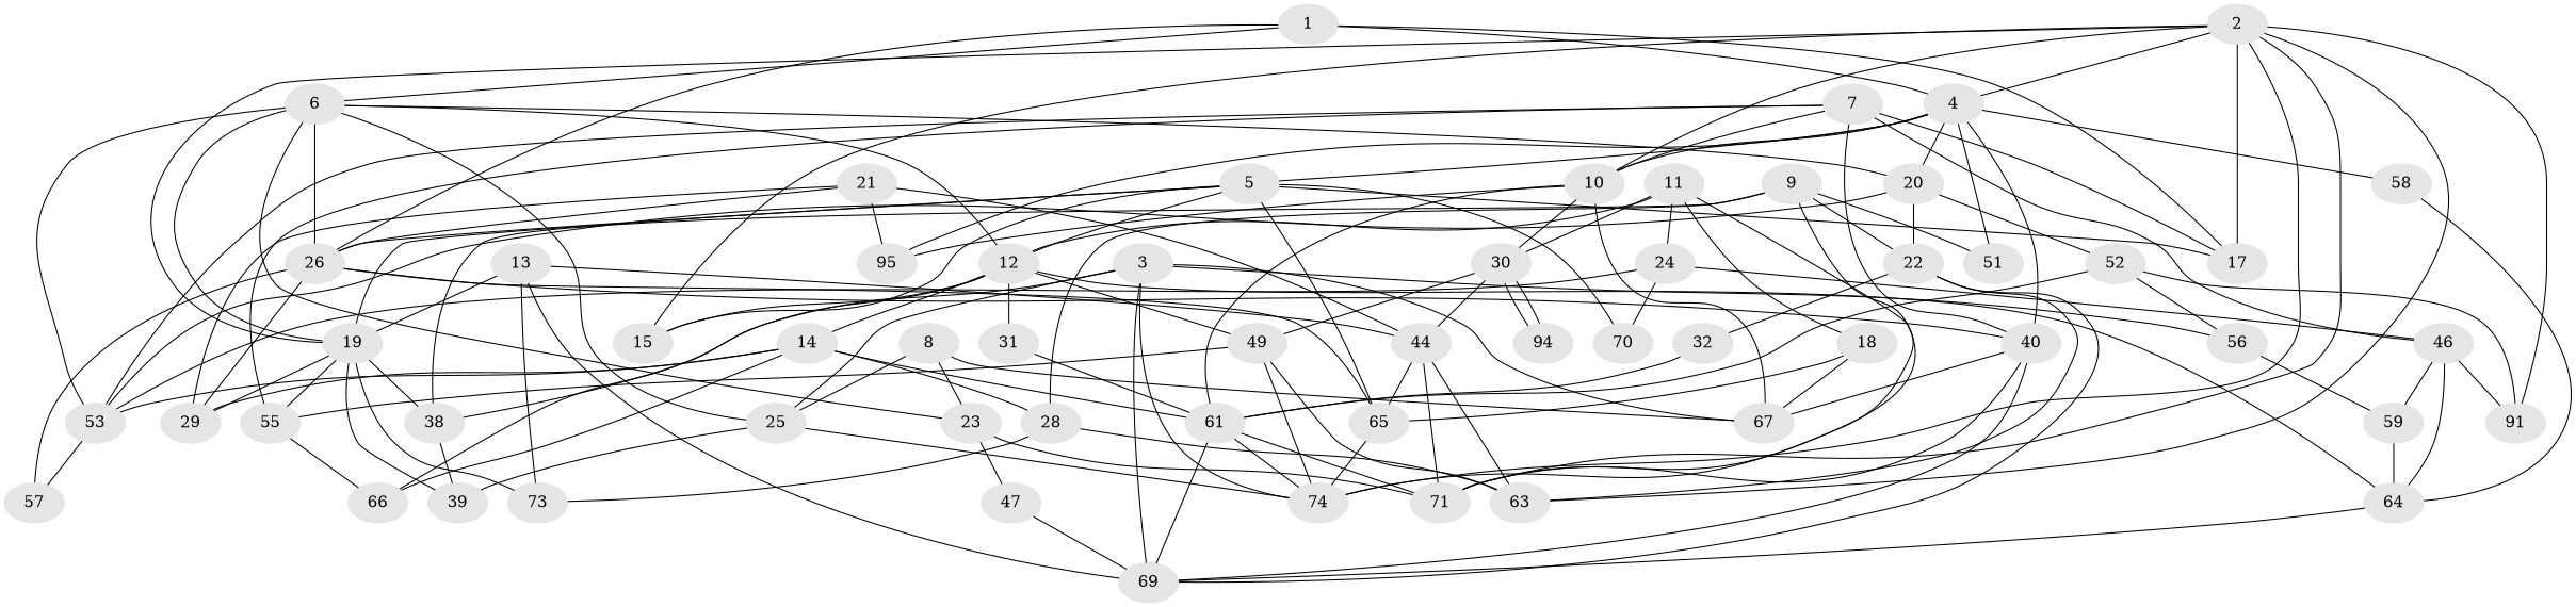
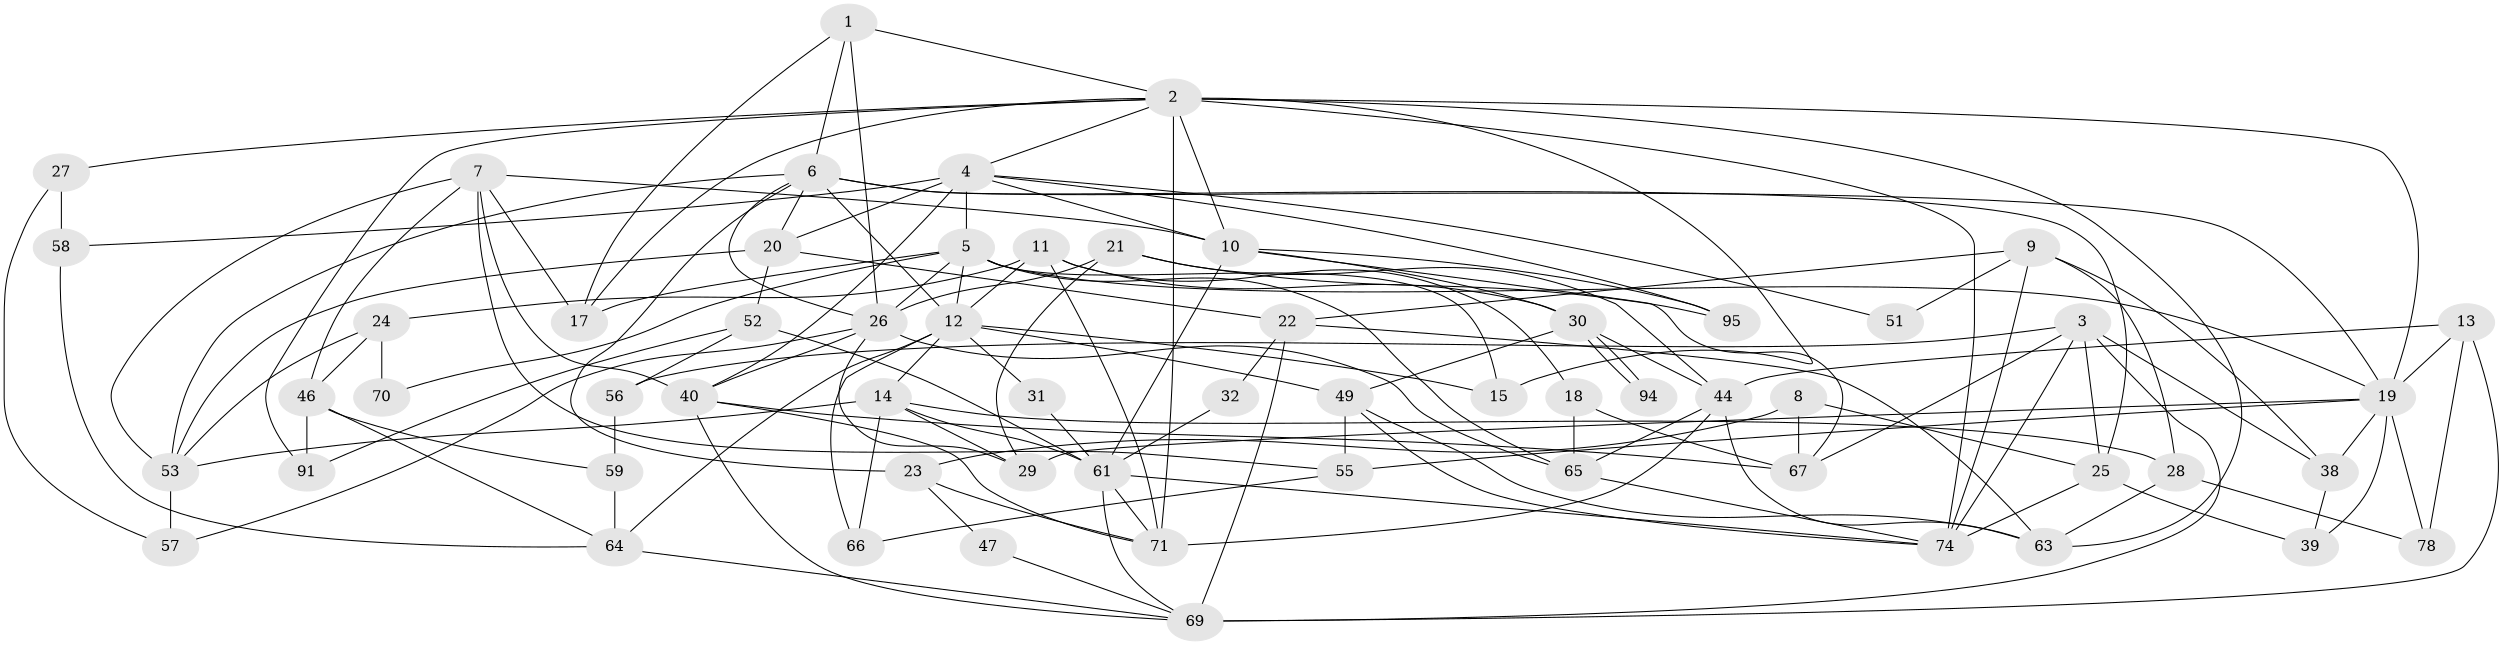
  graph {
    node [color=gray90 style=filled]
    1 [super="+37"]
    4 [super="+60"]
    6 [super="+41"]
    17 [super="+62"]
    26 [super="+96"]
    10 [super="+92"]
    5 [super="+35"]
    20 [super="+85"]
    40 [super="+76"]
    51
    58
    95
    19 [super="+75"]
    25 [super="+48"]
    12 [super="+79"]
    23 [super="+43"]
    53
    65 [super="+78"]
    57 [super="+81"]
    29
    2 [super="+36"]
    15
+   27
    63 [super="+72"]
    71 [super="+83"]
    74 [super="+97"]
    91
    67 [super="+68"]
    30 [super="+84"]
    61 [super="+93"]
    38 [super="+86"]
    55 [super="+89"]
-   73
+   73 [label=78]
    39
    3 [super="+33"]
    56
    69 [super="+77"]
    59
    70
    22 [super="+82"]
    52
    64 [super="+87"]
    14 [super="+45"]
    31
    49 [super="+90"]
    66
    47
    7 [super="+88"]
    46
    8
    32
    9
    28 [super="+34"]
    44 [super="+54"]
    94
    11 [super="+16"]
    18 [super="+50"]
    24
    13 [super="+80"]
    21 [super="+42"]
-   1 -- 4
+   1 -- 2
    1 -- 6
    1 -- 17
    1 -- 26
    4 -- 10
    4 -- 5
    4 -- 20
    4 -- 40
    4 -- 51
    4 -- 58 [weight=2]
    4 -- 95
    6 -- 26
    6 -- 20
    6 -- 19 [weight=2]
    6 -- 25
    6 -- 12
    6 -- 23
    6 -- 53
    26 -- 40
    26 -- 65
    26 -- 57
    26 -- 29
    10 -- 95
    10 -- 67
    10 -- 30
    10 -- 61
    5 -- 17
    5 -- 26
    5 -- 19
    5 -- 12
    5 -- 65
    5 -- 15
    5 -- 70
    20 -- 53
    20 -- 22
    20 -- 52
    40 -- 71
    40 -- 67
    40 -- 69
    58 -- 64
    19 -- 29
    19 -- 38
    19 -- 55
    19 -- 73
    19 -- 39
    25 -- 74
    25 -- 39 [weight=2]
    12 -- 15
    12 -- 64
    12 -- 14
    12 -- 31 [weight=2]
    12 -- 49
    12 -- 66
    23 -- 71 [weight=2]
    23 -- 47
    53 -- 57
    65 -- 74
    2 -- 4
    2 -- 17
    2 -- 10
    2 -- 19
    2 -- 15
+   2 -- 27
    2 -- 63
    2 -- 71
    2 -- 74
    2 -- 91
+   27 -- 58
+   27 -- 57
    30 -- 49
    30 -- 44
    30 -- 94 [weight=2]
    30 -- 94
    61 -- 71
    61 -- 74
    61 -- 69
    38 -- 39
    55 -- 66
    3 -- 25
    3 -- 74
    3 -- 67
    3 -- 38
    3 -- 56
    3 -- 69
    56 -- 59
    59 -- 64
    22 -- 63
    22 -- 69
    22 -- 32
    52 -- 91
    52 -- 61
    52 -- 56
    64 -- 69
    14 -- 53
    14 -- 29
    14 -- 61
    14 -- 66
    14 -- 28
    31 -- 61
    49 -- 63
    49 -- 74
    49 -- 55
    47 -- 69
    7 -- 17
    7 -- 10
    7 -- 40 [weight=3]
    7 -- 53
    7 -- 55
    7 -- 46
    46 -- 91
    46 -- 59
    46 -- 64
    8 -- 25
    8 -- 23
    8 -- 67
    32 -- 61
    9 -- 51
    9 -- 74 [weight=2]
    9 -- 38
    9 -- 22
    9 -- 28
    28 -- 63
    28 -- 73
    44 -- 65
    44 -- 63
    44 -- 71 [weight=2]
    11 -- 12
    11 -- 71
    11 -- 30
    11 -- 18
    11 -- 24
    18 -- 65 [weight=2]
    18 -- 67
    24 -- 53
    24 -- 70
    24 -- 46
    13 -- 19
    13 -- 73
    13 -- 69 [weight=2]
    13 -- 44
    21 -- 26
    21 -- 95
    21 -- 29
    21 -- 44
  }
